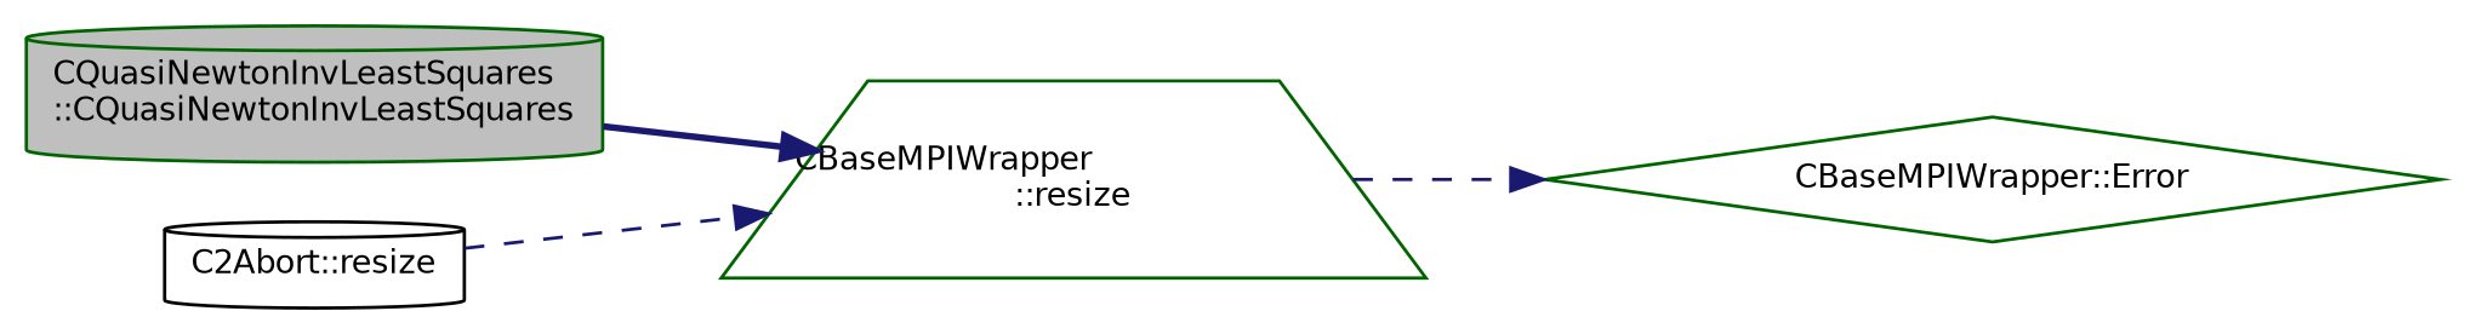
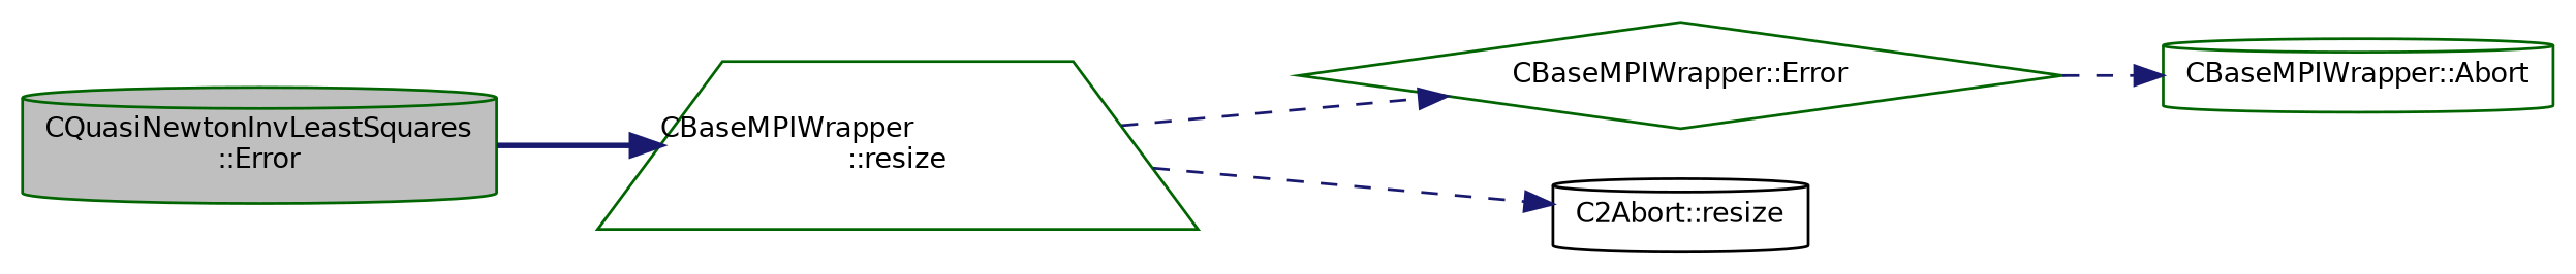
  digraph {
    rankdir=LR
    node [color=darkgreen fillcolor=white fontname=Helvetica fontsize=10 shape=cylinder style=filled]
    edge [color=midnightblue fontname=Helvetica fontsize=10 labelfontname=Helvetica labelfontsize=10 style=dashed]
-   n1 [fillcolor=grey75 fontcolor=black height=0.2 label="CQuasiNewtonInvLeastSquares\l::CQuasiNewtonInvLeastSquares" width=0.4]
+   n1 [fillcolor=grey75 fontcolor=black height=0.2 label="CQuasiNewtonInvLeastSquares\l::Error" width=0.4]
    n2 [height=0.2 label="CBaseMPIWrapper\l::resize" shape=trapezium width=0.4]
    n3 [height=0.2 label="CBaseMPIWrapper::Error" shape=diamond width=0.4]
    n4 [color=black height=0.2 label="C2Abort::resize" width=0.4]
+   n5 [height=0.2 label="CBaseMPIWrapper::Abort" width=0.4]
    n1 -> n2 [style=bold]
    n2 -> n3
-   n4 -> n2
+   n2 -> n4
+   n3 -> n5
  }
